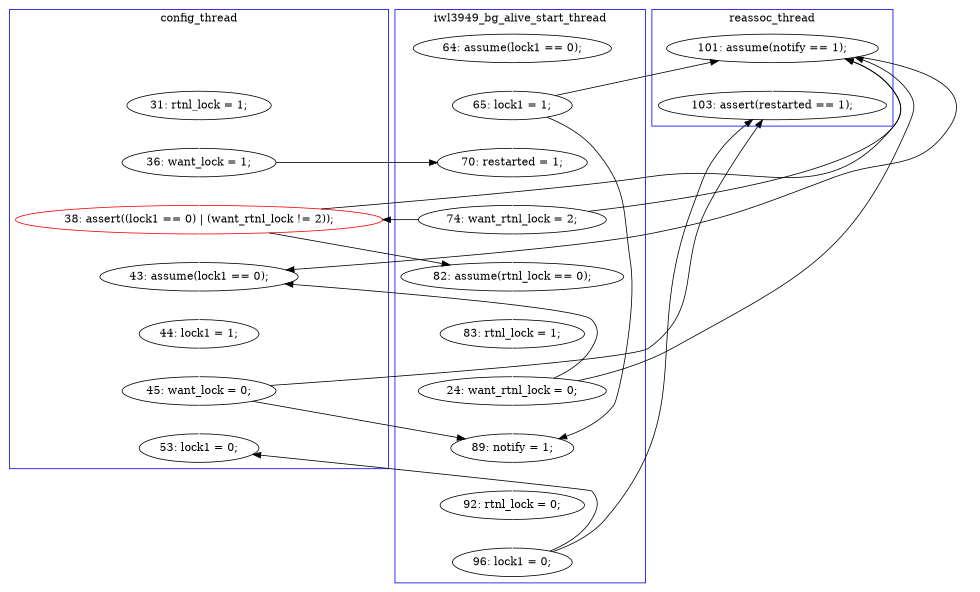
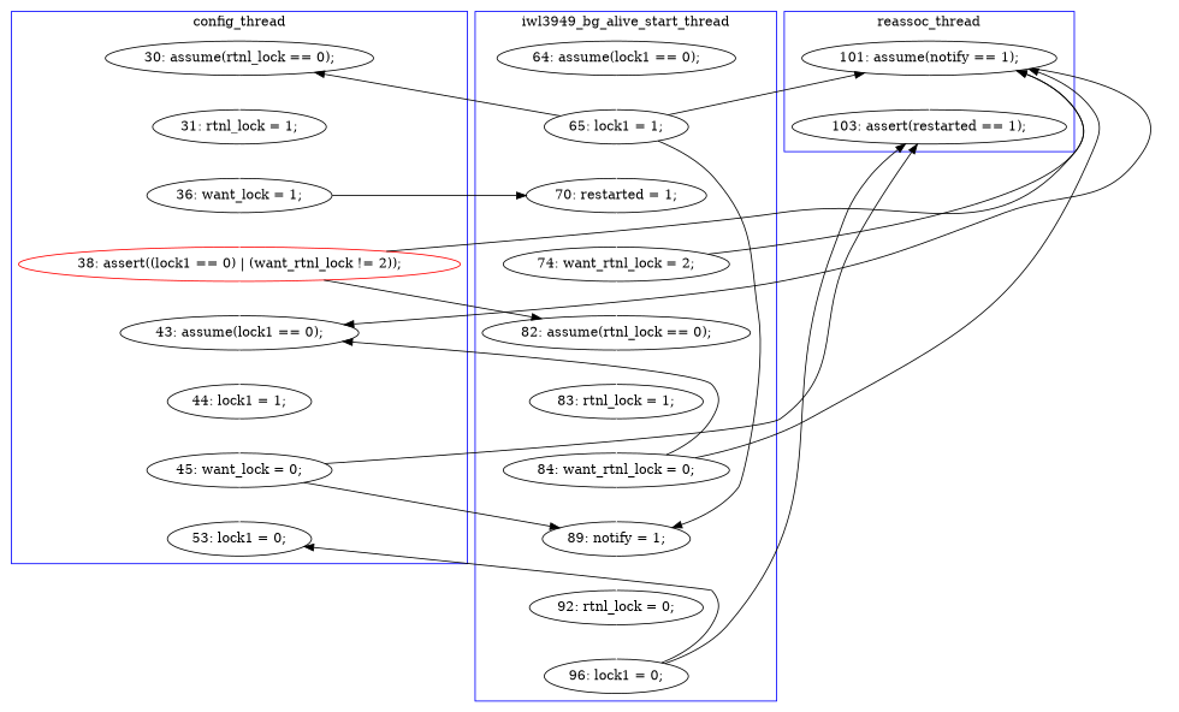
  digraph {
    fontname="DejaVu Serif"
    node [fontname="DejaVu Serif"]
    edge [color=white fontname="DejaVu Serif" style=solid]
    n1 [label="74: want_rtnl_lock = 2;"]
    n2 [label="82: assume(rtnl_lock == 0);"]
    n3 [label="70: restarted = 1;"]
-   n4 [label="24: want_rtnl_lock = 0;"]
+   n4 [label="84: want_rtnl_lock = 0;"]
    n5 [label="89: notify = 1;"]
    n6 [label="65: lock1 = 1;"]
    n7 [label="92: rtnl_lock = 0;"]
    n8 [label="96: lock1 = 0;"]
    n9 [label="83: rtnl_lock = 1;"]
    n10 [label="64: assume(lock1 == 0);"]
    n11 [label="103: assert(restarted == 1);"]
    n12 [label="101: assume(notify == 1);"]
    n13 [label="53: lock1 = 0;"]
    n14 [color=red label="38: assert((lock1 == 0) | (want_rtnl_lock != 2));"]
    n15 [label="36: want_lock = 1;"]
    n16 [label="43: assume(lock1 == 0);"]
    n17 [label="31: rtnl_lock = 1;"]
    n18 [label="45: want_lock = 0;"]
+   n19 [label="30: assume(rtnl_lock == 0);"]
    n20 [label="44: lock1 = 1;"]
    subgraph cluster_1 {
      color=blue
      label=iwl3949_bg_alive_start_thread
      n1
      n2
      n3
      n4
      n5
      n6
      n7
      n8
      n9
      n10
    }
    subgraph cluster_2 {
      color=blue
      label=reassoc_thread
      n11
      n12
    }
    subgraph cluster_3 {
      color=blue
      label=config_thread
      n13
      n14
      n15
      n16
      n17
      n18
+     n19
      n20
    }
    n1 -> n2
    n1 -> n12 [color=black constraint=false]
-   n1 -> n14 [color=black constraint=false]
    n2 -> n9
    n3 -> n1
    n4 -> n5
    n4 -> n12 [color=black constraint=false]
    n4 -> n16 [color=black constraint=false]
    n5 -> n7
    n6 -> n3
    n6 -> n5 [color=black constraint=false]
    n6 -> n12 [color=black constraint=false]
+   n6 -> n19 [color=black constraint=false]
    n7 -> n8
    n8 -> n11 [color=black constraint=false]
    n8 -> n13 [color=black constraint=false]
    n9 -> n4
    n10 -> n6
    n12 -> n11
    n12 -> n16 [color=black constraint=false]
    n14 -> n2 [color=black constraint=false]
    n14 -> n12 [color=black constraint=false]
    n14 -> n16
    n15 -> n3 [color=black constraint=false]
    n15 -> n14
    n16 -> n20
    n17 -> n15
    n18 -> n5 [color=black constraint=false]
    n18 -> n11 [color=black constraint=false]
    n18 -> n13
+   n19 -> n17
    n20 -> n18
  }
